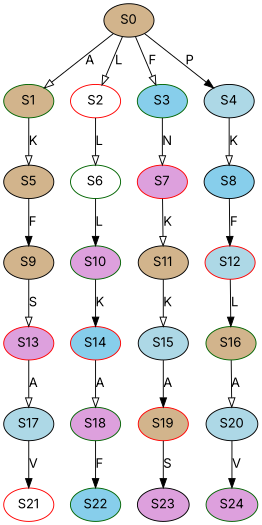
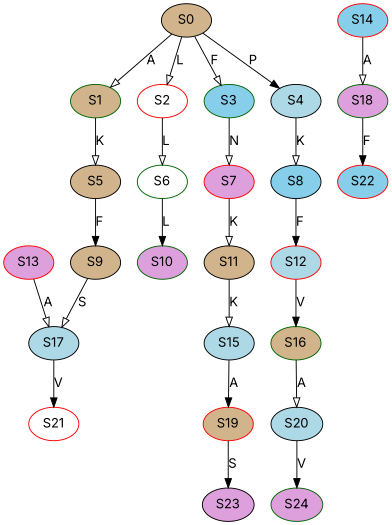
  strict digraph {
    fontname=Inter
    node [color=black fillcolor=tan fontname=Inter style=filled]
    edge [arrowhead=onormal fontname=Inter]
    S1 [color=darkgreen]
    S0
    S2 [color=red fillcolor=white]
    S3 [color=darkgreen fillcolor=skyblue]
    S4 [fillcolor=lightblue]
    S5
    S6 [color=darkgreen fillcolor=white]
    S7 [color=red fillcolor=plum]
    S8 [fillcolor=skyblue]
    S9
    S10 [color=darkgreen fillcolor=plum]
    S11
    S12 [color=red fillcolor=lightblue]
    S13 [color=red fillcolor=plum]
    S14 [color=red fillcolor=skyblue]
    S15 [fillcolor=lightblue]
    S16 [color=darkgreen]
    S17 [fillcolor=lightblue]
    S18 [color=darkgreen fillcolor=plum]
    S19 [color=red]
    S20 [fillcolor=lightblue]
    S21 [color=red fillcolor=white]
-   S22 [color=darkgreen fillcolor=skyblue]
+   S22 [color=red fillcolor=skyblue]
    S23 [fillcolor=plum]
    S24 [color=darkgreen fillcolor=plum]
    S1 -> S5 [label=K]
    S0 -> S1 [label=A]
    S0 -> S2 [label=L]
    S0 -> S3 [label=F]
    S0 -> S4 [arrowhead=normal label=P]
    S2 -> S6 [label=L]
    S3 -> S7 [label=N]
    S4 -> S8 [label=K]
    S5 -> S9 [arrowhead=normal label=F]
    S6 -> S10 [arrowhead=normal label=L]
    S7 -> S11 [label=K]
    S8 -> S12 [arrowhead=normal label=F]
-   S9 -> S13 [label=S]
-   S10 -> S14 [arrowhead=normal label=K]
+   S9 -> S17 [label=S]
    S11 -> S15 [label=K]
-   S12 -> S16 [arrowhead=normal label=L]
+   S12 -> S16 [arrowhead=normal label=V]
    S13 -> S17 [label=A]
    S14 -> S18 [label=A]
    S15 -> S19 [arrowhead=normal label=A]
    S16 -> S20 [label=A]
    S17 -> S21 [arrowhead=normal label=V]
    S18 -> S22 [arrowhead=normal label=F]
    S19 -> S23 [arrowhead=normal label=S]
    S20 -> S24 [arrowhead=normal label=V]
  }
